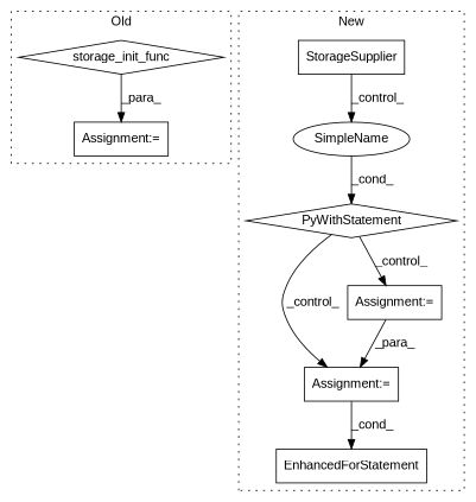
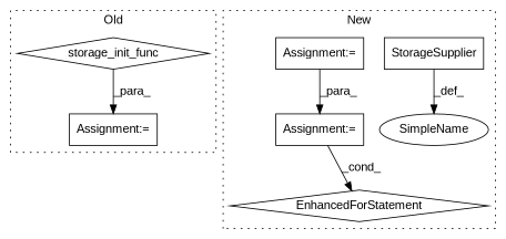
  digraph {
    fontname="Liberation Sans"
    node [a=7 fontname="Liberation Sans" l=1 shape=box]
    edge [fontname="Liberation Sans"]
    n1 [a=32 l=19 label=storage_init_func s=7312 shape=diamond]
    n2 [label="Assignment:=" s=7298]
-   n3 [a=104 l="10,2" label=PyWithStatement s="7527,7566" shape=diamond]
    n4 [a=32 l="16,1" label=StorageSupplier s="7537,7565"]
    n5 [label="Assignment:=" s=7630]
    n6 [a=42 label=SimpleName shape=ellipse l=""]
    n7 [l=7 label="Assignment:=" s=7610]
-   n8 [a=70 l="86,2" label=EnhancedForStatement s="8141,8276"]
+   n8 [a=70 l="86,2" label=EnhancedForStatement s="8141,8276" shape=diamond]
    subgraph cluster_1 {
      label=Old
      style=dotted
      n1
      n2
    }
    subgraph cluster_2 {
      label=New
      style=dotted
-     n3
      n4
      n5
      n6
      n7
      n8
    }
    n1 -> n2 [label=_para_]
-   n3 -> n5 [label=_control_]
-   n3 -> n7 [label=_control_]
-   n4 -> n6 [label=_control_]
+   n4 -> n6 [label=_def_]
    n5 -> n8 [label=_cond_]
-   n6 -> n3 [label=_cond_]
    n7 -> n5 [label=_para_]
  }
